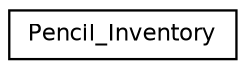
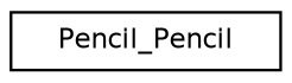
  digraph {
    rankdir=LR
-   n1 [color=black fillcolor=white fontname=Helvetica fontsize=10 height=0.2 label=Pencil_Inventory shape=record style=filled width=0.4]
+   n1 [color=black fillcolor=white fontname=Helvetica fontsize=10 height=0.2 label=Pencil_Pencil shape=record style=filled width=0.4]
  }
